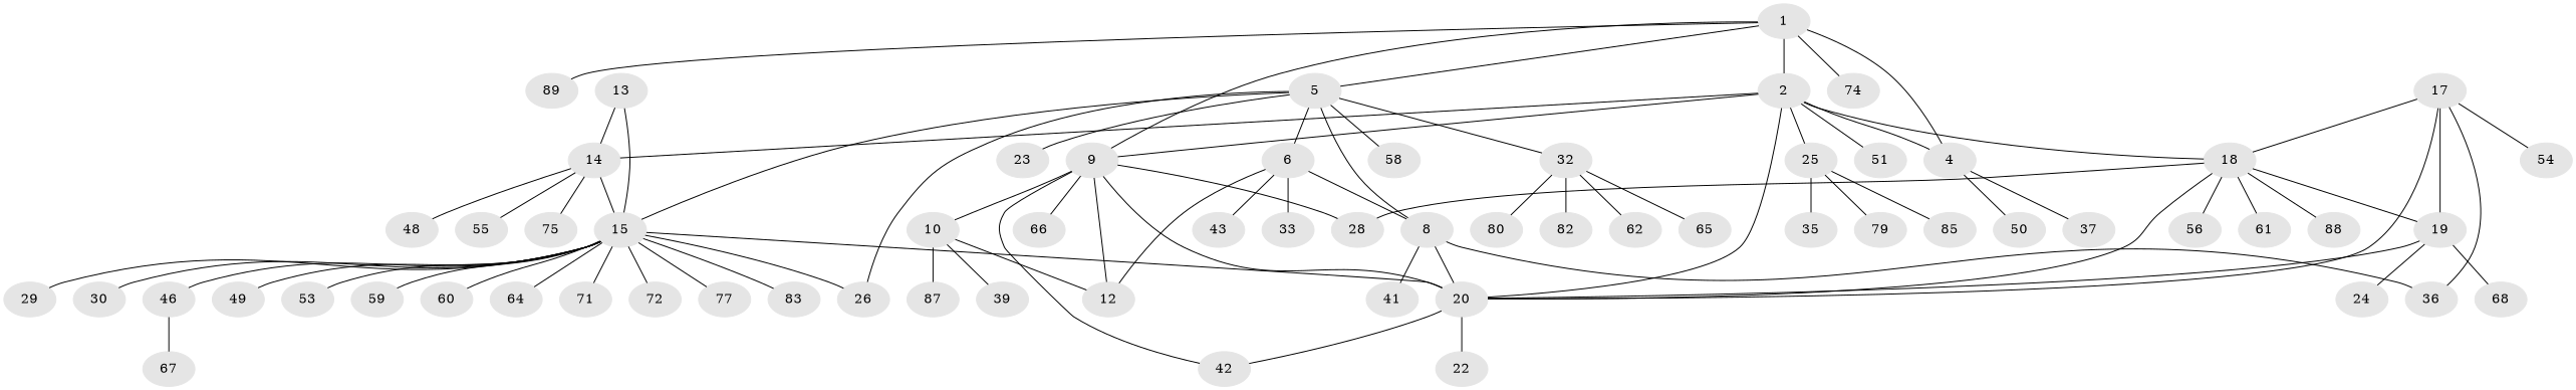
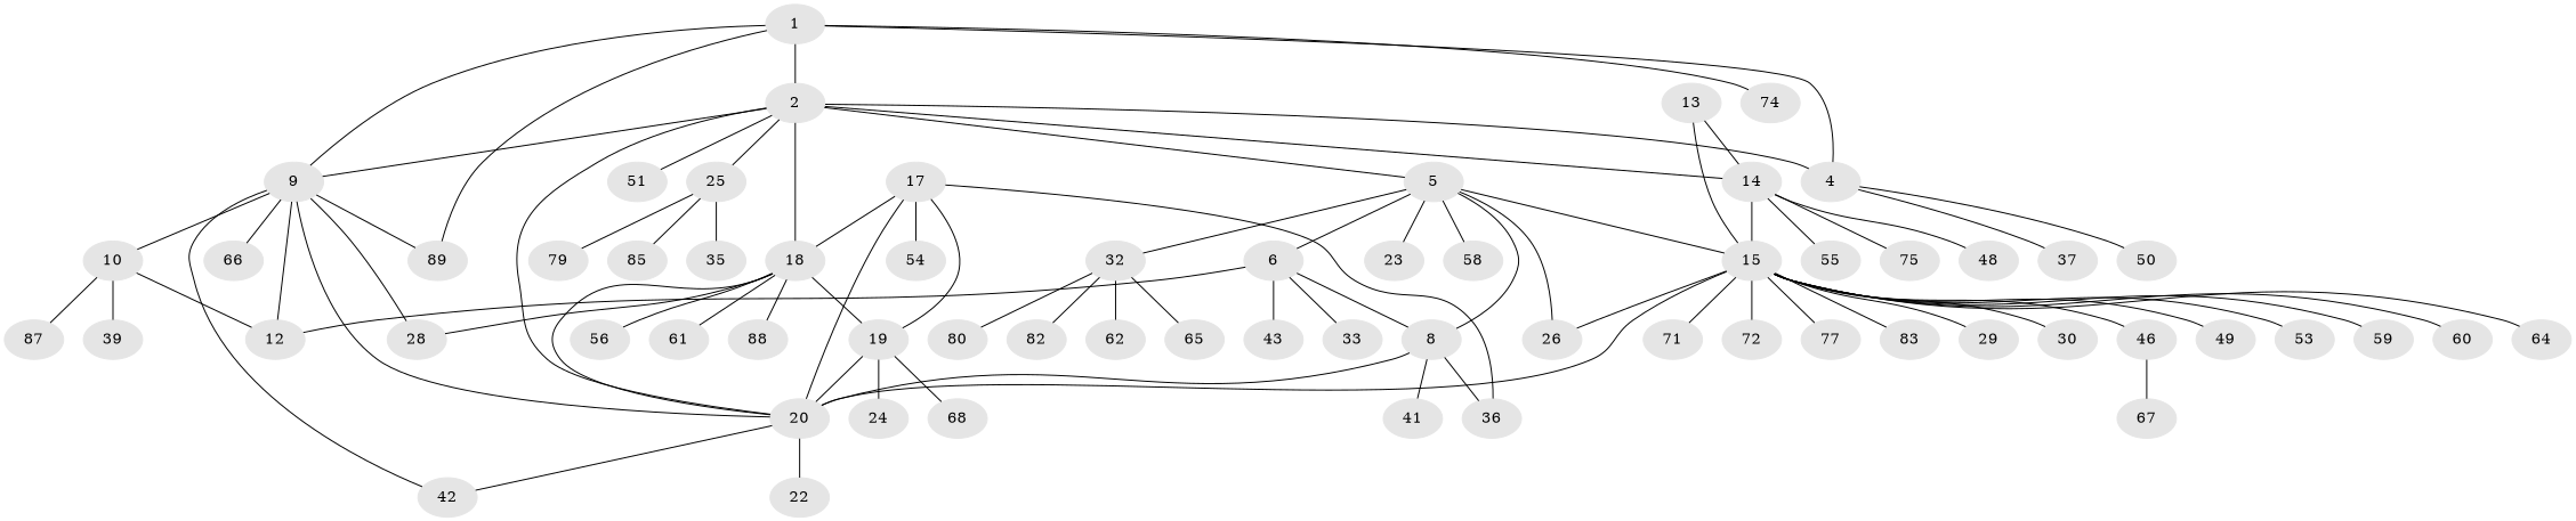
  graph {
    node [color=gray90 style=filled]
    1 [super="+3"]
    2 [super="+21"]
    4 [super="+45"]
    5 [super="+7"]
    9 [super="+11"]
    74
    89
    14 [super="+16"]
    18 [super="+27"]
    20 [super="+47"]
    25 [super="+76"]
    51
    37
    50
    6 [super="+40"]
    8
    15 [super="+69"]
    23
    26
    32 [super="+57"]
    58
    12
    10 [super="+31"]
    28
    42 [super="+44"]
    66
    48
    55
    75
    19 [super="+78"]
    56
    61
    88
    22 [super="+73"]
    35
    79
    85
    33
    43
    36
    41
    29
    30 [super="+52"]
    46 [super="+81"]
    49
    53
    59
    60 [super="+86"]
    64
    71
    72
    77
    83
    62
    65
    80
    82
    39
    87
    13
    67
    17 [super="+63"]
    54
    24 [super="+34"]
    68
    1 -- 2 [weight=2]
    1 -- 4 [weight=2]
-   1 -- 5
+   2 -- 5
    1 -- 9
    1 -- 74
    1 -- 89
    2 -- 4
    2 -- 9
    2 -- 14
    2 -- 18
    2 -- 20
    2 -- 25
    2 -- 51
    4 -- 37
    4 -- 50
    5 -- 6 [weight=2]
    5 -- 8 [weight=2]
    5 -- 15
    5 -- 23
    5 -- 26
    5 -- 32
    5 -- 58
+   9 -- 89
    9 -- 20
    9 -- 12 [weight=2]
    9 -- 10 [weight=2]
    9 -- 28
    9 -- 42
    9 -- 66
    14 -- 15 [weight=2]
    14 -- 48
    14 -- 55
    14 -- 75
    18 -- 20
    18 -- 28
    18 -- 19
    18 -- 56
    18 -- 61
    18 -- 88
    20 -- 42
    20 -- 22
    25 -- 35
    25 -- 79
    25 -- 85
    6 -- 8
    6 -- 12
    6 -- 33
    6 -- 43
    8 -- 20
    8 -- 36
    8 -- 41
    15 -- 20 [weight=2]
    15 -- 26
    15 -- 29
    15 -- 30
    15 -- 46
    15 -- 49
    15 -- 53
    15 -- 59
    15 -- 60
    15 -- 64
    15 -- 71
    15 -- 72
    15 -- 77
    15 -- 83
    32 -- 62
    32 -- 65
    32 -- 80
    32 -- 82
    10 -- 12
    10 -- 39
    10 -- 87
    19 -- 20
    19 -- 24
    19 -- 68
    46 -- 67
    13 -- 14 [weight=2]
    13 -- 15
    17 -- 18
    17 -- 20
    17 -- 19
    17 -- 36
    17 -- 54
  }
